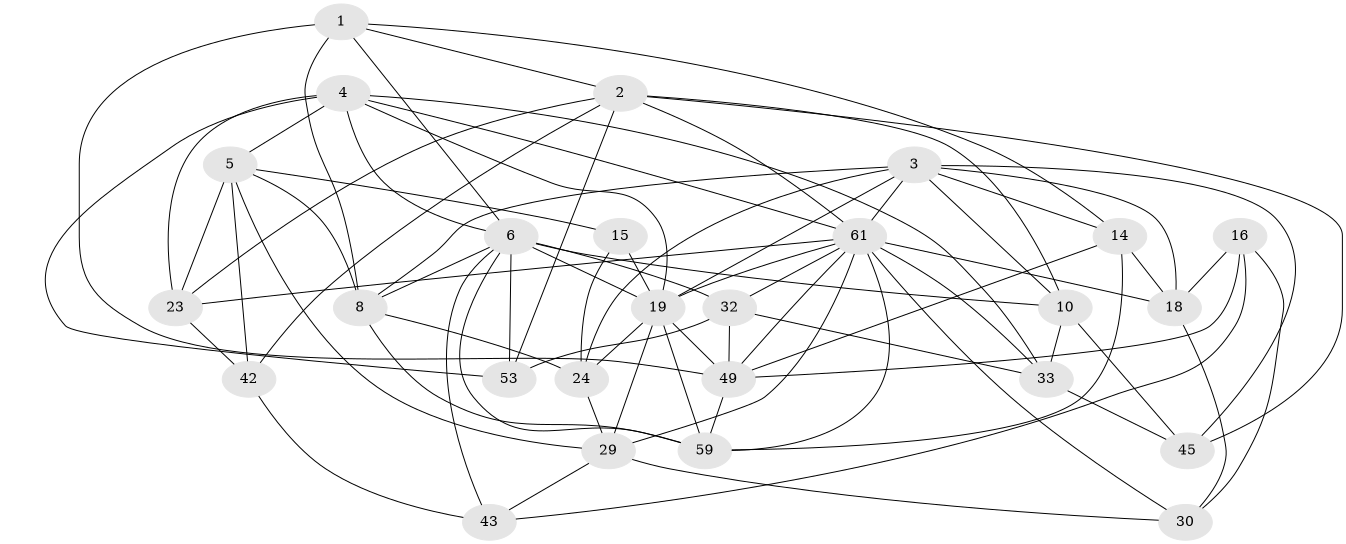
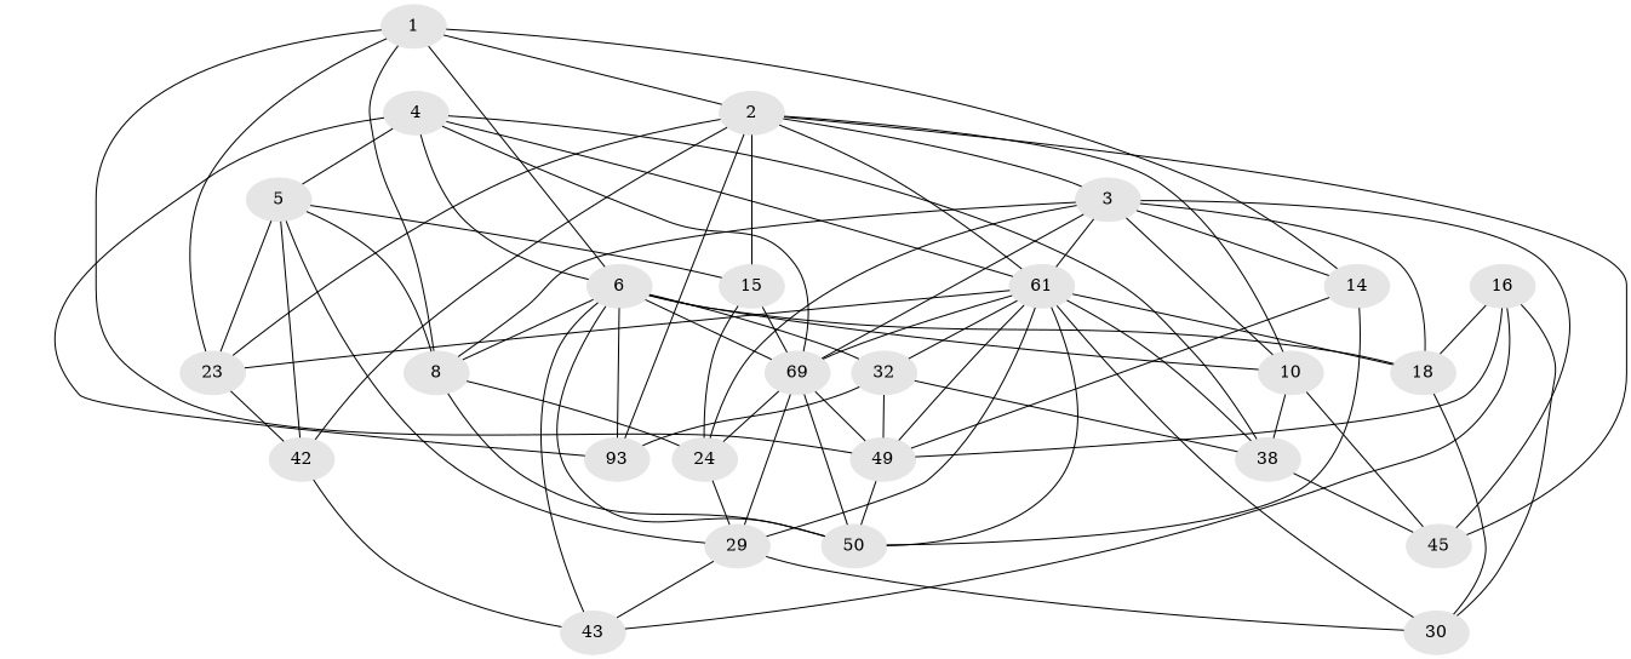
  graph {
    node [color=gray90 style=filled]
    1 [super="+35"]
    2 [super="+12+28"]
    6 [super="+27+34+9"]
    8 [super="+13"]
    14 [super="+25"]
    23 [super="+46"]
    49 [super="+66+57+56"]
    3 [super="+7"]
    10 [super="+17"]
    n10 [label=61 super="+40+60"]
    15 [super="+38+26"]
    42
    45
-   53
+   53 [label=93]
    18 [super="+36"]
-   19 [super="+67+41+31"]
+   19 [super="+67+41+31" label=69]
    32 [super="+54"]
    43
-   59 [super="+62"]
+   59 [super="+62" label=50]
    24 [super="+61"]
-   33 [super="+44"]
+   33 [super="+44" label=38]
    29 [super="+48"]
    30
    4 [super="+21"]
    5 [super="+37"]
    16
    1 -- 2
    1 -- 6
    1 -- 8
    1 -- 14
-   4 -- 23
+   1 -- 23
    1 -- 49
    2 -- 23 [weight=2]
+   2 -- 3
    2 -- 10
    2 -- n10
+   2 -- 15 [weight=3]
    2 -- 42
    2 -- 45
    2 -- 53
    6 -- 8
    6 -- 10 [weight=2]
    6 -- 53
-   14 -- 18 [weight=2]
+   6 -- 18 [weight=2]
    6 -- 19
    6 -- 32
    6 -- 43
    6 -- 59
    8 -- 59
    8 -- 24
    14 -- 49
    14 -- 59
    23 -- 42
    49 -- 59
    3 -- 8
    3 -- 14
    3 -- 10
    3 -- n10
    3 -- 45
    3 -- 18
    3 -- 19 [weight=2]
    3 -- 24
    10 -- 45
    10 -- 33 [weight=2]
    n10 -- 23
    n10 -- 49
    n10 -- 18
    n10 -- 19
    n10 -- 32
    n10 -- 59
    n10 -- 33
    n10 -- 29
    n10 -- 30
    15 -- 19 [weight=2]
    15 -- 24 [weight=2]
    42 -- 43
    18 -- 30
    19 -- 49 [weight=2]
    19 -- 59
    19 -- 24
    19 -- 29
    32 -- 49
    32 -- 53
    32 -- 33
    24 -- 29
    33 -- 45
    29 -- 43
    29 -- 30
    4 -- 6
    4 -- n10
    4 -- 53
    4 -- 19
    4 -- 33
    4 -- 5
    5 -- 8
    5 -- 23
    5 -- 15
    5 -- 42
    5 -- 29
    16 -- 49
    16 -- 18
    16 -- 43
    16 -- 30
  }
